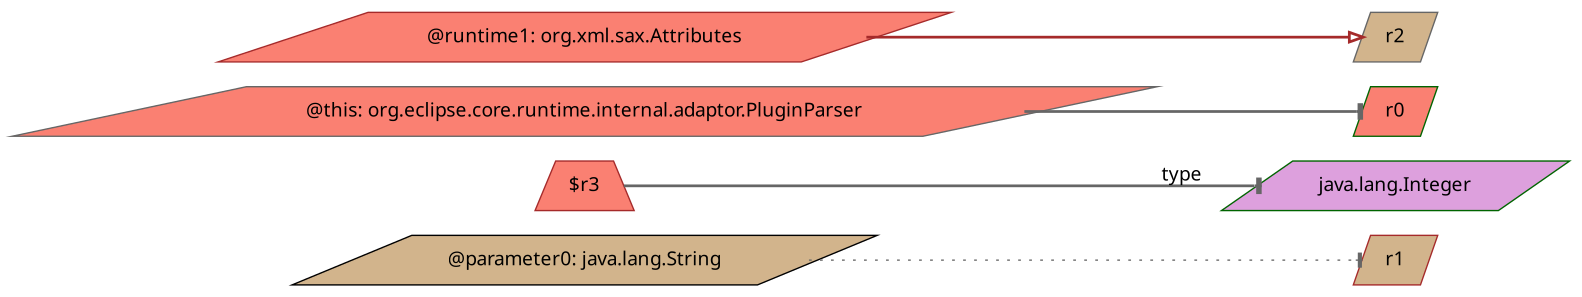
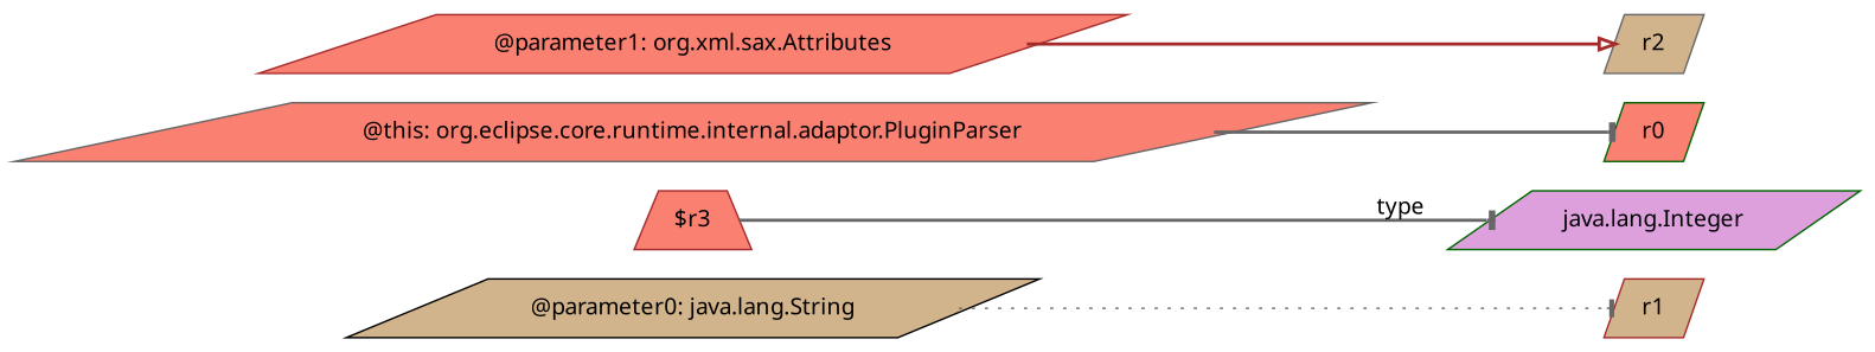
  digraph {
    fontname="Noto Sans"
    rankdir=LR
    node [color=brown fillcolor=salmon fontname="Noto Sans" shape=parallelogram style=filled]
    edge [arrowhead=tee color=gray40 fontname="Noto Sans" style=bold]
    n1 [color=black fillcolor=tan label="@parameter0: java.lang.String"]
    n2 [fillcolor=tan label=r1]
    n3 [color=darkgreen fillcolor=plum label="java.lang.Integer"]
    n4 [label="$r3" shape=trapezium]
    n5 [color=gray40 label="@this: org.eclipse.core.runtime.internal.adaptor.PluginParser"]
    n6 [color=darkgreen label=r0]
-   n7 [label="@runtime1: org.xml.sax.Attributes"]
+   n7 [label="@parameter1: org.xml.sax.Attributes"]
    n8 [color=gray40 fillcolor=tan label=r2]
    n1 -> n2 [style=dotted]
    n4 -> n3 [label=type]
    n5 -> n6
    n7 -> n8 [arrowhead=onormal color=brown]
  }
